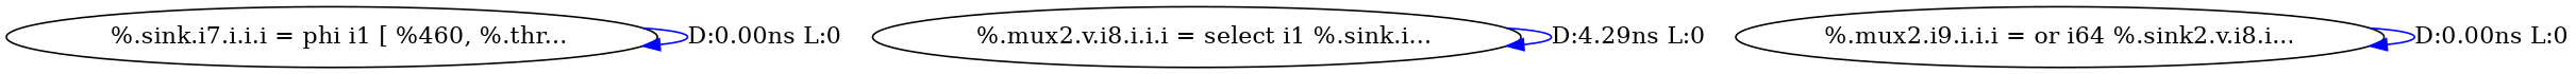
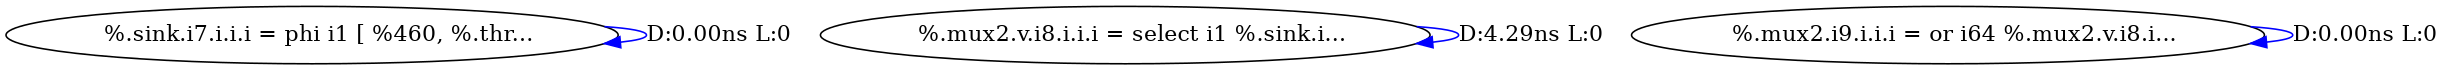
  digraph {
    edge [color=blue]
    n1 [label="  %.sink.i7.i.i.i = phi i1 [ %460, %.thr..."]
    n2 [label="  %.mux2.v.i8.i.i.i = select i1 %.sink.i..."]
-   n3 [label="%.mux2.i9.i.i.i = or i64 %.sink2.v.i8.i..."]
+   n3 [label="  %.mux2.i9.i.i.i = or i64 %.mux2.v.i8.i..."]
    n1 -> n1 [label="D:0.00ns L:0"]
    n2 -> n2 [label="D:4.29ns L:0"]
    n3 -> n3 [label="D:0.00ns L:0"]
  }
